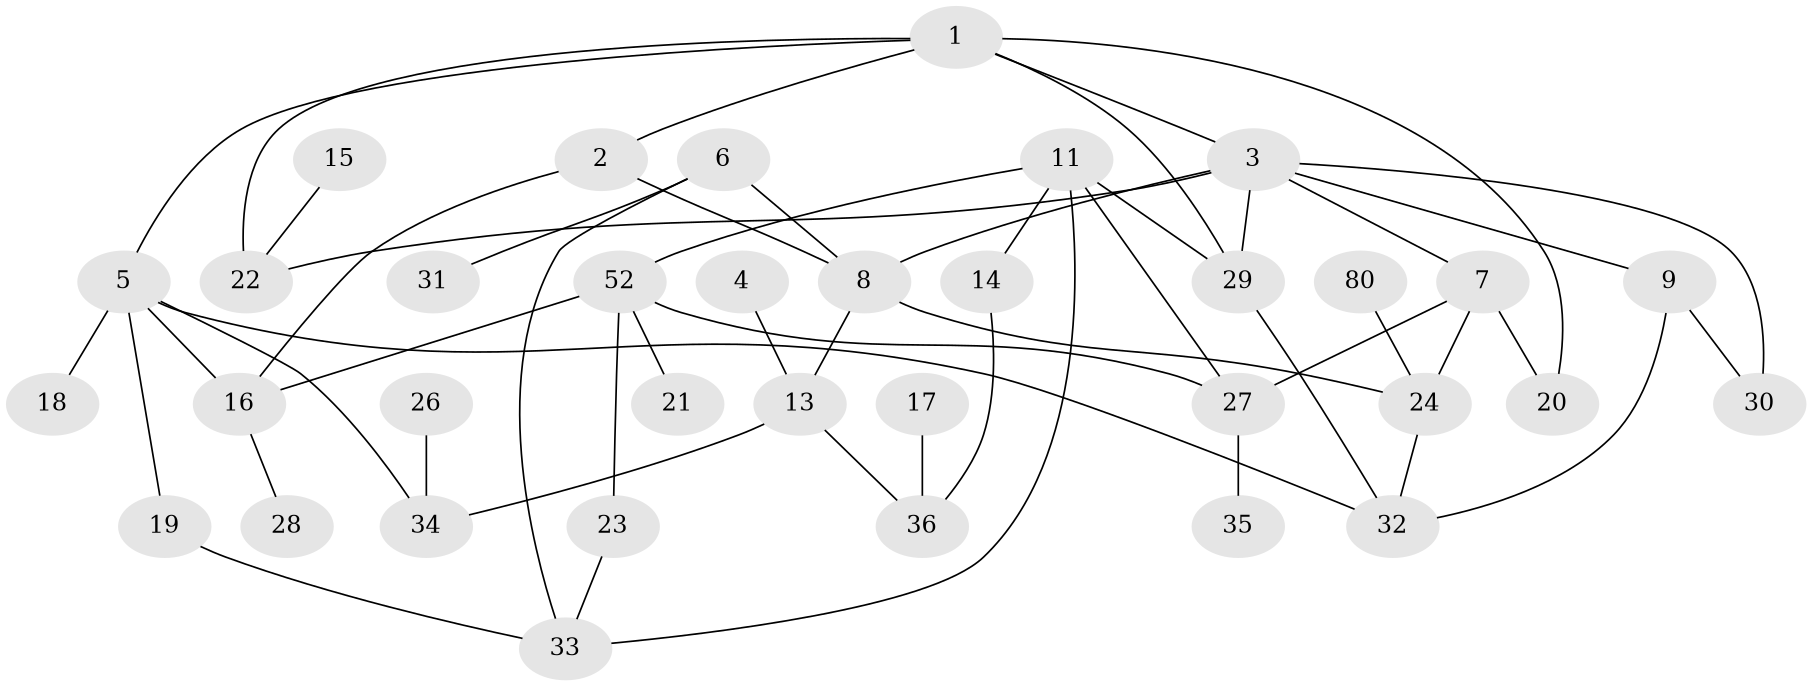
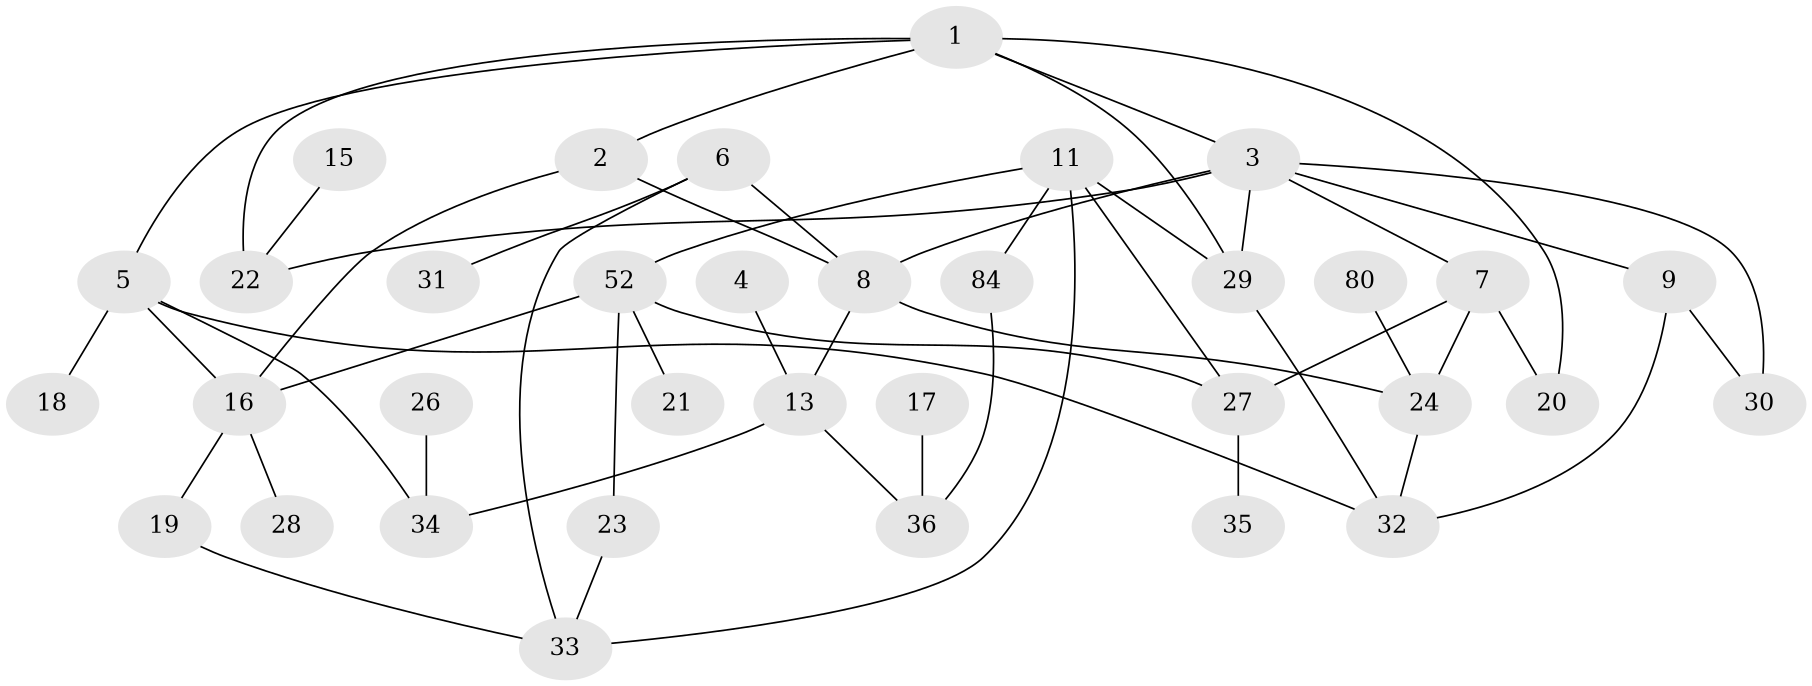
  graph {
    node [color=gray90 style=filled]
    edge [weight=1.0]
    1
    2
    3
    5
    20
    22
    29
    8
    16
    7
    9
    30
    18
    19
    32
    34
    13
    24
    28
    27
    4
    36
    33
    6
    31
    35
    n27 [label=80]
    11
    n29 [label=52]
-   14
+   14 [label=84]
    21
    23
    15
    17
    26
    1 -- 2
    1 -- 3
    1 -- 5
    1 -- 20
    1 -- 22
    1 -- 29
    2 -- 8
    2 -- 16
    3 -- 22
    3 -- 29
    3 -- 8
    3 -- 7
    3 -- 9
    3 -- 30
    5 -- 16
    5 -- 18
-   5 -- 19
+   16 -- 19
    5 -- 32
    5 -- 34
    29 -- 32
    8 -- 13
    8 -- 24
    16 -- 28
    7 -- 20
    7 -- 24
    7 -- 27
    9 -- 30
    9 -- 32
    19 -- 33
    13 -- 34
    13 -- 36
    24 -- 32
    27 -- 35
    4 -- 13
    6 -- 8
    6 -- 33
    6 -- 31
    n27 -- 24
    11 -- 29
    11 -- 27
    11 -- 33
    11 -- n29
    11 -- 14
    n29 -- 16
    n29 -- 27
    n29 -- 21 [weight=2.0]
    n29 -- 23
    14 -- 36
    23 -- 33
    15 -- 22
    17 -- 36
    26 -- 34
  }
